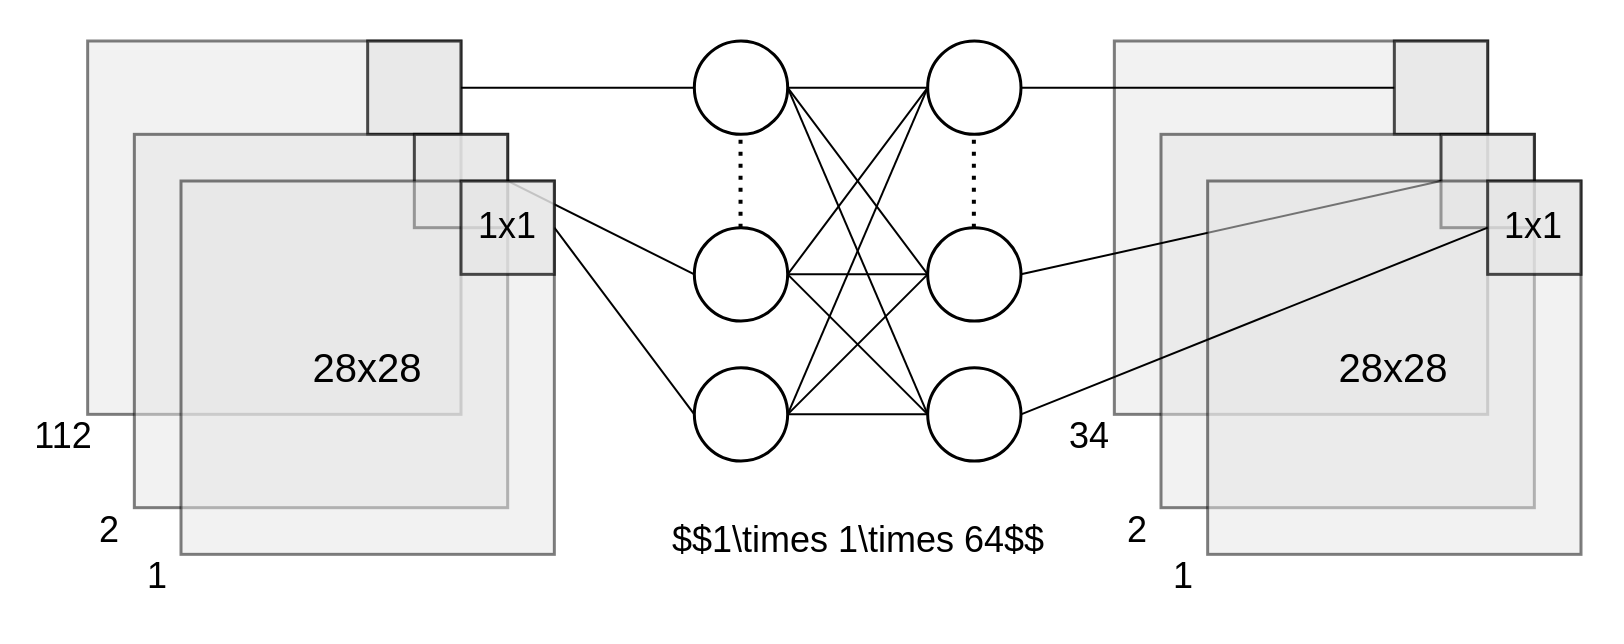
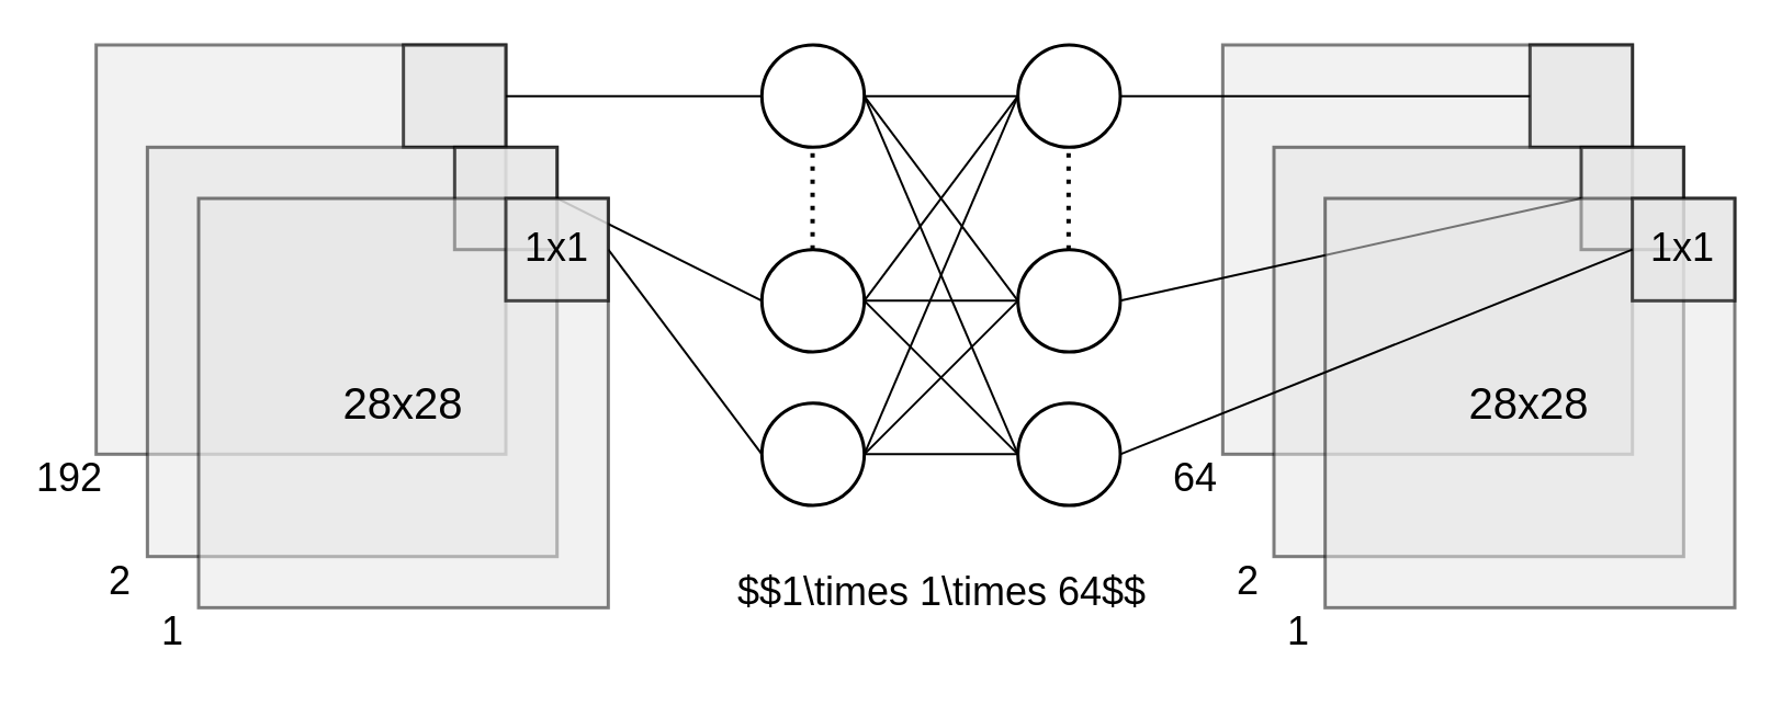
  <mxCell id="0" />
  <mxCell id="1" parent="0" />
  <mxCell id="2" value="" style="group;fontSize=17;" vertex="1" connectable="0" parent="1"><mxGeometry x="20" y="20" width="770" height="280" as="geometry" /></mxCell>
  <mxCell id="3" value="" style="whiteSpace=wrap;html=1;aspect=fixed;fillColor=#E6E6E6;strokeWidth=1.5;gradientColor=none;gradientDirection=north;opacity=50;" vertex="1" parent="2"><mxGeometry x="536.667" width="186.667" height="186.667" as="geometry" /></mxCell>
  <mxCell id="4" value="" style="ellipse;whiteSpace=wrap;html=1;aspect=fixed;fillColor=none;strokeWidth=1.5;" vertex="1" parent="2"><mxGeometry x="326.667" y="163.333" width="46.667" height="46.667" as="geometry" /></mxCell>
  <mxCell id="5" value="" style="ellipse;whiteSpace=wrap;html=1;aspect=fixed;fillColor=none;strokeWidth=1.5;" vertex="1" parent="2"><mxGeometry x="443.333" y="163.333" width="46.667" height="46.667" as="geometry" /></mxCell>
  <mxCell id="6" style="rounded=0;orthogonalLoop=1;jettySize=auto;html=1;exitX=1;exitY=0.5;exitDx=0;exitDy=0;entryX=0;entryY=0.5;entryDx=0;entryDy=0;endArrow=none;endFill=0;" edge="1" parent="2" source="4" target="5"><mxGeometry relative="1" as="geometry" /></mxCell>
  <mxCell id="7" style="rounded=0;orthogonalLoop=1;jettySize=auto;html=1;exitX=1;exitY=0.5;exitDx=0;exitDy=0;entryX=0;entryY=0.5;entryDx=0;entryDy=0;endArrow=none;endFill=0;" edge="1" parent="2" source="8" target="5"><mxGeometry relative="1" as="geometry" /></mxCell>
  <mxCell id="8" value="" style="ellipse;whiteSpace=wrap;html=1;aspect=fixed;fillColor=none;strokeWidth=1.5;" vertex="1" parent="2"><mxGeometry x="326.667" y="93.333" width="46.667" height="46.667" as="geometry" /></mxCell>
  <mxCell id="9" value="" style="ellipse;whiteSpace=wrap;html=1;aspect=fixed;fillColor=none;strokeWidth=1.5;" vertex="1" parent="2"><mxGeometry x="443.333" y="93.333" width="46.667" height="46.667" as="geometry" /></mxCell>
  <mxCell id="10" style="rounded=0;orthogonalLoop=1;jettySize=auto;html=1;exitX=1;exitY=0.5;exitDx=0;exitDy=0;entryX=0;entryY=0.5;entryDx=0;entryDy=0;endArrow=none;endFill=0;" edge="1" parent="2" source="4" target="9"><mxGeometry relative="1" as="geometry" /></mxCell>
  <mxCell id="11" style="rounded=0;orthogonalLoop=1;jettySize=auto;html=1;exitX=1;exitY=0.5;exitDx=0;exitDy=0;entryX=0;entryY=0.5;entryDx=0;entryDy=0;endArrow=none;endFill=0;" edge="1" parent="2" source="8" target="9"><mxGeometry relative="1" as="geometry" /></mxCell>
  <mxCell id="12" style="rounded=0;orthogonalLoop=1;jettySize=auto;html=1;exitX=1;exitY=0.5;exitDx=0;exitDy=0;entryX=0;entryY=0.5;entryDx=0;entryDy=0;endArrow=none;endFill=0;" edge="1" parent="2" source="14" target="5"><mxGeometry relative="1" as="geometry" /></mxCell>
  <mxCell id="13" style="rounded=0;orthogonalLoop=1;jettySize=auto;html=1;exitX=1;exitY=0.5;exitDx=0;exitDy=0;entryX=0;entryY=0.5;entryDx=0;entryDy=0;endArrow=none;endFill=0;" edge="1" parent="2" source="14" target="9"><mxGeometry relative="1" as="geometry" /></mxCell>
  <mxCell id="14" value="" style="ellipse;whiteSpace=wrap;html=1;aspect=fixed;fillColor=none;strokeWidth=1.5;" vertex="1" parent="2"><mxGeometry x="326.667" width="46.667" height="46.667" as="geometry" /></mxCell>
  <mxCell id="15" value="" style="ellipse;whiteSpace=wrap;html=1;aspect=fixed;fillColor=none;strokeWidth=1.5;" vertex="1" parent="2"><mxGeometry x="443.333" width="46.667" height="46.667" as="geometry" /></mxCell>
  <mxCell id="16" style="rounded=0;orthogonalLoop=1;jettySize=auto;html=1;exitX=1;exitY=0.5;exitDx=0;exitDy=0;entryX=0;entryY=0.5;entryDx=0;entryDy=0;endArrow=none;endFill=0;" edge="1" parent="2" source="4" target="15"><mxGeometry relative="1" as="geometry" /></mxCell>
  <mxCell id="17" style="rounded=0;orthogonalLoop=1;jettySize=auto;html=1;exitX=1;exitY=0.5;exitDx=0;exitDy=0;entryX=0;entryY=0.5;entryDx=0;entryDy=0;endArrow=none;endFill=0;" edge="1" parent="2" source="8" target="15"><mxGeometry relative="1" as="geometry" /></mxCell>
  <mxCell id="18" style="rounded=0;orthogonalLoop=1;jettySize=auto;html=1;exitX=1;exitY=0.5;exitDx=0;exitDy=0;entryX=0;entryY=0.5;entryDx=0;entryDy=0;endArrow=none;endFill=0;" edge="1" parent="2" source="14" target="15"><mxGeometry relative="1" as="geometry" /></mxCell>
  <mxCell id="19" style="rounded=0;orthogonalLoop=1;jettySize=auto;html=1;exitX=1;exitY=0.5;exitDx=0;exitDy=0;entryX=0;entryY=0.5;entryDx=0;entryDy=0;endArrow=none;endFill=0;" edge="1" parent="2" source="27" target="4"><mxGeometry relative="1" as="geometry" /></mxCell>
  <mxCell id="20" style="rounded=0;orthogonalLoop=1;jettySize=auto;html=1;exitX=1;exitY=0.5;exitDx=0;exitDy=0;entryX=0;entryY=0.5;entryDx=0;entryDy=0;endArrow=none;endFill=0;" edge="1" parent="2" source="22" target="14"><mxGeometry relative="1" as="geometry" /></mxCell>
  <mxCell id="21" value="" style="whiteSpace=wrap;html=1;aspect=fixed;fillColor=#E6E6E6;strokeWidth=1.5;gradientColor=none;gradientDirection=north;opacity=50;" vertex="1" parent="2"><mxGeometry x="23.333" width="186.667" height="186.667" as="geometry" /></mxCell>
  <mxCell id="22" value="" style="whiteSpace=wrap;html=1;aspect=fixed;fillColor=#E6E6E6;strokeWidth=1.5;gradientColor=none;gradientDirection=north;opacity=70;" vertex="1" parent="2"><mxGeometry x="163.333" width="46.667" height="46.667" as="geometry" /></mxCell>
  <mxCell id="23" value="" style="whiteSpace=wrap;html=1;aspect=fixed;fillColor=#E6E6E6;strokeWidth=1.5;gradientColor=none;gradientDirection=north;opacity=50;" vertex="1" parent="2"><mxGeometry x="46.667" y="46.667" width="186.667" height="186.667" as="geometry" /></mxCell>
  <mxCell id="24" value="" style="whiteSpace=wrap;html=1;aspect=fixed;fillColor=#E6E6E6;strokeWidth=1.5;gradientColor=none;gradientDirection=north;opacity=70;" vertex="1" parent="2"><mxGeometry x="186.667" y="46.667" width="46.667" height="46.667" as="geometry" /></mxCell>
  <mxCell id="25" style="rounded=0;orthogonalLoop=1;jettySize=auto;html=1;exitX=1;exitY=0.5;exitDx=0;exitDy=0;entryX=0;entryY=0.5;entryDx=0;entryDy=0;endArrow=none;endFill=0;" edge="1" parent="2" source="24" target="8"><mxGeometry relative="1" as="geometry" /></mxCell>
  <mxCell id="26" value="&lt;font style=&quot;font-size: 20px;&quot;&gt;28x28&lt;/font&gt;" style="whiteSpace=wrap;html=1;aspect=fixed;fillColor=#E6E6E6;strokeWidth=1.5;gradientColor=none;gradientDirection=north;opacity=50;" vertex="1" parent="2"><mxGeometry x="70" y="70" width="186.667" height="186.667" as="geometry" /></mxCell>
  <mxCell id="27" value="&lt;font style=&quot;font-size: 18px;&quot;&gt;1x1&lt;/font&gt;" style="whiteSpace=wrap;html=1;aspect=fixed;fillColor=#E6E6E6;strokeWidth=1.5;gradientColor=none;gradientDirection=north;opacity=70;" vertex="1" parent="2"><mxGeometry x="210" y="70" width="46.667" height="46.667" as="geometry" /></mxCell>
  <mxCell id="28" value="" style="whiteSpace=wrap;html=1;aspect=fixed;fillColor=#E6E6E6;strokeWidth=1.5;gradientColor=none;gradientDirection=north;opacity=70;" vertex="1" parent="2"><mxGeometry x="676.667" width="46.667" height="46.667" as="geometry" /></mxCell>
  <mxCell id="29" style="rounded=0;orthogonalLoop=1;jettySize=auto;html=1;exitX=1;exitY=0.5;exitDx=0;exitDy=0;entryX=0;entryY=0.5;entryDx=0;entryDy=0;endArrow=none;endFill=0;" edge="1" parent="2" source="15" target="28"><mxGeometry relative="1" as="geometry" /></mxCell>
  <mxCell id="30" value="" style="whiteSpace=wrap;html=1;aspect=fixed;fillColor=#E6E6E6;strokeWidth=1.5;gradientColor=none;gradientDirection=north;opacity=50;" vertex="1" parent="2"><mxGeometry x="560" y="46.667" width="186.667" height="186.667" as="geometry" /></mxCell>
  <mxCell id="31" value="" style="whiteSpace=wrap;html=1;aspect=fixed;fillColor=#E6E6E6;strokeWidth=1.5;gradientColor=none;gradientDirection=north;opacity=70;" vertex="1" parent="2"><mxGeometry x="700" y="46.667" width="46.667" height="46.667" as="geometry" /></mxCell>
  <mxCell id="32" style="rounded=0;orthogonalLoop=1;jettySize=auto;html=1;exitX=1;exitY=0.5;exitDx=0;exitDy=0;entryX=0;entryY=0.5;entryDx=0;entryDy=0;endArrow=none;endFill=0;" edge="1" parent="2" source="9" target="31"><mxGeometry relative="1" as="geometry"><mxPoint x="513.333" y="70" as="targetPoint" /></mxGeometry></mxCell>
  <mxCell id="33" value="&lt;font style=&quot;font-size: 20px;&quot;&gt;28x28&lt;/font&gt;" style="whiteSpace=wrap;html=1;aspect=fixed;fillColor=#E6E6E6;strokeWidth=1.5;gradientColor=none;gradientDirection=north;opacity=50;" vertex="1" parent="2"><mxGeometry x="583.333" y="70" width="186.667" height="186.667" as="geometry" /></mxCell>
  <mxCell id="34" value="&lt;font style=&quot;font-size: 18px;&quot;&gt;1x1&lt;/font&gt;" style="whiteSpace=wrap;html=1;aspect=fixed;fillColor=#E6E6E6;strokeWidth=1.5;gradientColor=none;gradientDirection=north;opacity=70;" vertex="1" parent="2"><mxGeometry x="723.333" y="70" width="46.667" height="46.667" as="geometry" /></mxCell>
  <mxCell id="35" style="rounded=0;orthogonalLoop=1;jettySize=auto;html=1;exitX=1;exitY=0.5;exitDx=0;exitDy=0;entryX=0;entryY=0.5;entryDx=0;entryDy=0;endArrow=none;endFill=0;" edge="1" parent="2" source="5" target="34"><mxGeometry relative="1" as="geometry" /></mxCell>
  <mxCell id="36" value="&lt;font style=&quot;font-size: 18px;&quot;&gt;1&lt;/font&gt;" style="rounded=1;whiteSpace=wrap;html=1;fillColor=none;strokeColor=none;" vertex="1" parent="2"><mxGeometry x="46.667" y="256.667" width="23.333" height="23.333" as="geometry" /></mxCell>
- <mxCell id="37" value="&lt;font style=&quot;font-size: 18px;&quot;&gt;112&lt;/font&gt;" style="rounded=1;whiteSpace=wrap;html=1;fillColor=none;strokeColor=none;fontSize=18;" vertex="1" parent="2"><mxGeometry y="186.667" width="23.333" height="23.333" as="geometry" /></mxCell>
+ <mxCell id="37" value="&lt;font style=&quot;font-size: 18px;&quot;&gt;192&lt;/font&gt;" style="rounded=1;whiteSpace=wrap;html=1;fillColor=none;strokeColor=none;fontSize=18;" vertex="1" parent="2"><mxGeometry y="186.667" width="23.333" height="23.333" as="geometry" /></mxCell>
  <mxCell id="38" value="&lt;font style=&quot;font-size: 18px;&quot;&gt;2&lt;/font&gt;" style="rounded=1;whiteSpace=wrap;html=1;fillColor=none;strokeColor=none;fontSize=18;" vertex="1" parent="2"><mxGeometry x="23.333" y="233.333" width="23.333" height="23.333" as="geometry" /></mxCell>
  <mxCell id="39" value="&lt;font style=&quot;font-size: 18px;&quot;&gt;1&lt;/font&gt;" style="rounded=1;whiteSpace=wrap;html=1;fillColor=none;strokeColor=none;fontSize=18;" vertex="1" parent="2"><mxGeometry x="560" y="256.667" width="23.333" height="23.333" as="geometry" /></mxCell>
  <mxCell id="40" value="&lt;font style=&quot;font-size: 18px;&quot;&gt;2&lt;/font&gt;" style="rounded=1;whiteSpace=wrap;html=1;fillColor=none;strokeColor=none;fontSize=18;" vertex="1" parent="2"><mxGeometry x="536.667" y="233.333" width="23.333" height="23.333" as="geometry" /></mxCell>
- <mxCell id="41" value="&lt;font style=&quot;font-size: 18px;&quot;&gt;34&lt;/font&gt;" style="rounded=1;whiteSpace=wrap;html=1;fillColor=none;strokeColor=none;fontSize=18;" vertex="1" parent="2"><mxGeometry x="513.333" y="186.667" width="23.333" height="23.333" as="geometry" /></mxCell>
+ <mxCell id="41" value="&lt;font style=&quot;font-size: 18px;&quot;&gt;64&lt;/font&gt;" style="rounded=1;whiteSpace=wrap;html=1;fillColor=none;strokeColor=none;fontSize=18;" vertex="1" parent="2"><mxGeometry x="513.333" y="186.667" width="23.333" height="23.333" as="geometry" /></mxCell>
  <mxCell id="42" value="" style="endArrow=none;dashed=1;html=1;strokeWidth=2;rounded=0;dashPattern=1 2;" edge="1" parent="2"><mxGeometry width="50" height="50" relative="1" as="geometry"><mxPoint x="349.767" y="93.333" as="sourcePoint" /><mxPoint x="349.767" y="46.667" as="targetPoint" /></mxGeometry></mxCell>
  <mxCell id="43" value="" style="endArrow=none;dashed=1;html=1;strokeWidth=2;rounded=0;dashPattern=1 2;" edge="1" parent="2"><mxGeometry width="50" height="50" relative="1" as="geometry"><mxPoint x="466.433" y="93.333" as="sourcePoint" /><mxPoint x="466.433" y="46.667" as="targetPoint" /></mxGeometry></mxCell>
  <mxCell id="44" value="$$1\times 1\times 64$$&lt;br&gt; " style="rounded=1;whiteSpace=wrap;html=1;fillColor=none;strokeColor=none;fontSize=18;arcSize=50;verticalAlign=middle;align=center;" vertex="1" parent="2"><mxGeometry x="304" y="230" width="210" height="40" as="geometry" /></mxCell>
